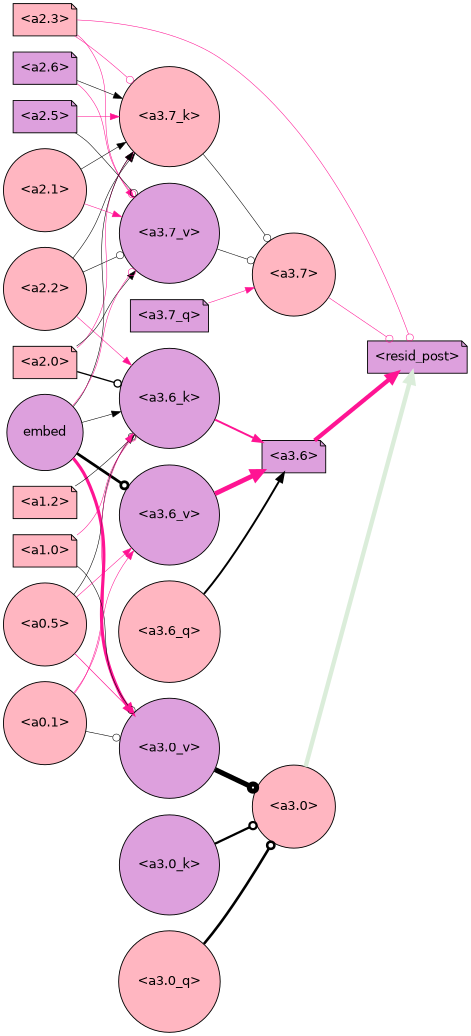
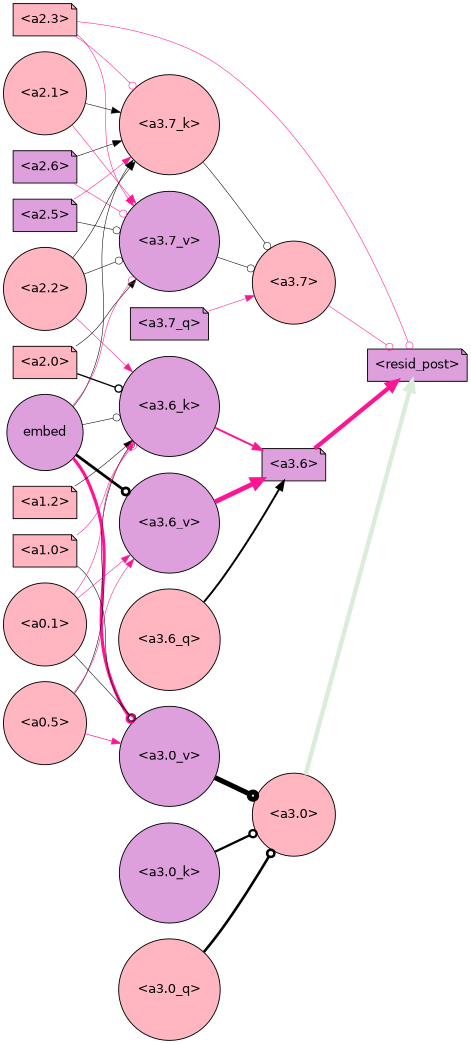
  strict digraph {
    rankdir=LR
    splines=true
    node [color=black fillcolor=lightpink fontname=Helvetica shape=circle style="filled, rounded"]
    edge [arrowhead=odot color=deeppink penwidth=0.6]
    "<resid_post>" [fillcolor=plum shape=note]
    "<a3.7>"
    "<a3.6>" [fillcolor=plum shape=note]
    "<a3.0>"
    "<a2.3>" [shape=note]
    "<a3.7_k>"
    "<a3.7_v>" [fillcolor=plum]
    "<a3.7_q>" [fillcolor=plum shape=note]
    "<a3.6_q>"
    "<a3.0_q>"
    "<a3.6_k>" [fillcolor=plum]
    "<a3.0_k>" [fillcolor=plum]
    "<a3.6_v>" [fillcolor=plum]
    "<a3.0_v>" [fillcolor=plum]
    "<a2.6>" [fillcolor=plum shape=note]
    "<a2.5>" [fillcolor=plum shape=note]
    "<a2.2>"
    "<a2.1>"
    "<a2.0>" [shape=note]
    embed [fillcolor=plum]
    "<a1.2>" [shape=note]
    "<a1.0>" [shape=note]
    "<a0.5>"
    "<a0.1>"
    "<a3.7>" -> "<resid_post>"
    "<a3.6>" -> "<resid_post>" [arrowhead=normal penwidth=4.7534414529800415]
    "<a3.0>" -> "<resid_post>" [color="#dbedda" penwidth=4.898576855659485 arrowhead=""]
    "<a2.3>" -> "<resid_post>"
    "<a2.3>" -> "<a3.7_k>"
    "<a2.3>" -> "<a3.7_v>" [arrowhead=normal]
    "<a3.7_k>" -> "<a3.7>" [color=black]
    "<a3.7_v>" -> "<a3.7>" [color=black]
    "<a3.7_q>" -> "<a3.7>" [arrowhead=normal]
    "<a3.6_q>" -> "<a3.6>" [arrowhead=normal color=black penwidth=2.160832464694977]
    "<a3.0_q>" -> "<a3.0>" [color=black penwidth=2.870753765106201]
    "<a3.6_k>" -> "<a3.6>" [arrowhead=normal penwidth=2.13908451795578]
    "<a3.0_k>" -> "<a3.0>" [color=black penwidth=2.520303964614868]
    "<a3.6_v>" -> "<a3.6>" [arrowhead=normal penwidth=5.297133803367615]
    "<a3.0_v>" -> "<a3.0>" [color=black penwidth=5.680712580680847]
    "<a2.6>" -> "<a3.7_k>" [arrowhead=normal color=black]
    "<a2.6>" -> "<a3.7_v>"
    "<a2.5>" -> "<a3.7_k>" [arrowhead=normal]
    "<a2.5>" -> "<a3.7_v>" [color=black]
    "<a2.2>" -> "<a3.7_k>" [arrowhead=normal color=black]
    "<a2.2>" -> "<a3.7_v>" [color=black]
    "<a2.2>" -> "<a3.6_k>" [arrowhead=normal]
    "<a2.1>" -> "<a3.7_k>" [arrowhead=normal color=black]
    "<a2.1>" -> "<a3.7_v>" [arrowhead=normal]
-   "<a2.0>" -> "<a3.7_k>" [arrowhead=normal]
    "<a2.0>" -> "<a3.7_v>" [arrowhead=normal color=black]
    "<a2.0>" -> "<a3.6_k>" [color=black penwidth=1.4807794839143753]
    embed -> "<a3.7_k>" [arrowhead=normal color=black]
    embed -> "<a3.7_v>"
-   embed -> "<a3.6_k>" [arrowhead=normal color=black]
+   embed -> "<a3.6_k>" [color=black]
    embed -> "<a3.6_v>" [color=black penwidth=3.067279100418091]
-   embed -> "<a3.0_v>" [arrowhead=normal penwidth=3.5202720761299133]
+   embed -> "<a3.0_v>" [penwidth=3.5202720761299133]
    "<a1.2>" -> "<a3.6_k>" [arrowhead=normal color=black]
    "<a1.0>" -> "<a3.6_k>"
    "<a1.0>" -> "<a3.0_v>" [color=black]
    "<a0.5>" -> "<a3.6_k>" [color=black]
    "<a0.5>" -> "<a3.6_v>" [arrowhead=normal]
    "<a0.5>" -> "<a3.0_v>" [arrowhead=normal penwidth=0.764040544629097]
    "<a0.1>" -> "<a3.6_k>" [arrowhead=normal]
    "<a0.1>" -> "<a3.6_v>" [arrowhead=normal]
    "<a0.1>" -> "<a3.0_v>" [color=black]
  }
